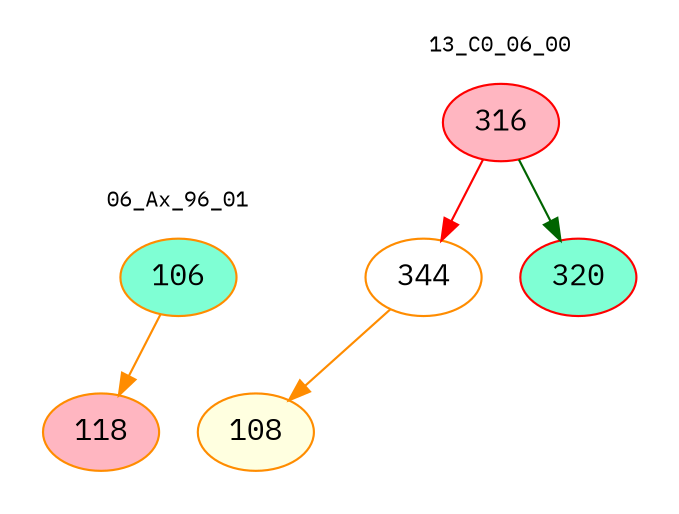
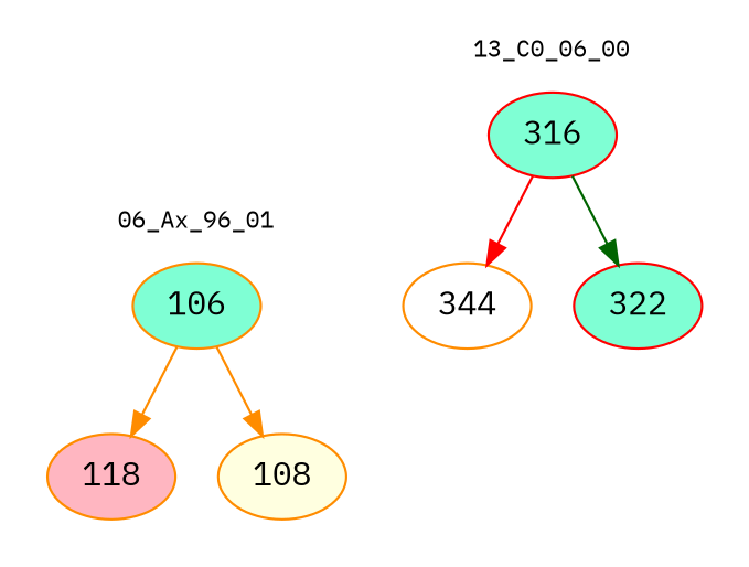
  digraph {
    fontname="IBM Plex Mono"
    node [color=darkorange fillcolor=aquamarine fontname="IBM Plex Mono" style=filled]
    edge [color=darkorange fontname="IBM Plex Mono"]
    n1 [label=106]
    n2 [fillcolor=lightyellow label=108]
    n3 [fillcolor=lightpink label=118]
-   n4 [color=red fillcolor=lightpink label=316]
+   n4 [color=red label=316]
    n5 [fillcolor=white label=344]
-   n6 [color=red label=320]
+   n6 [color=red label=322]
    subgraph cluster_1 {
      color=white
      fontsize=10
      label="06_Ax_96_01"
      n1
      n2
      n3
    }
    subgraph cluster_2 {
      color=white
      fontsize=10
      label="13_C0_06_00"
      n4
      n5
      n6
    }
-   n5 -> n2
+   n1 -> n2
    n1 -> n3
    n4 -> n5 [color=red]
    n4 -> n6 [color=darkgreen]
  }
